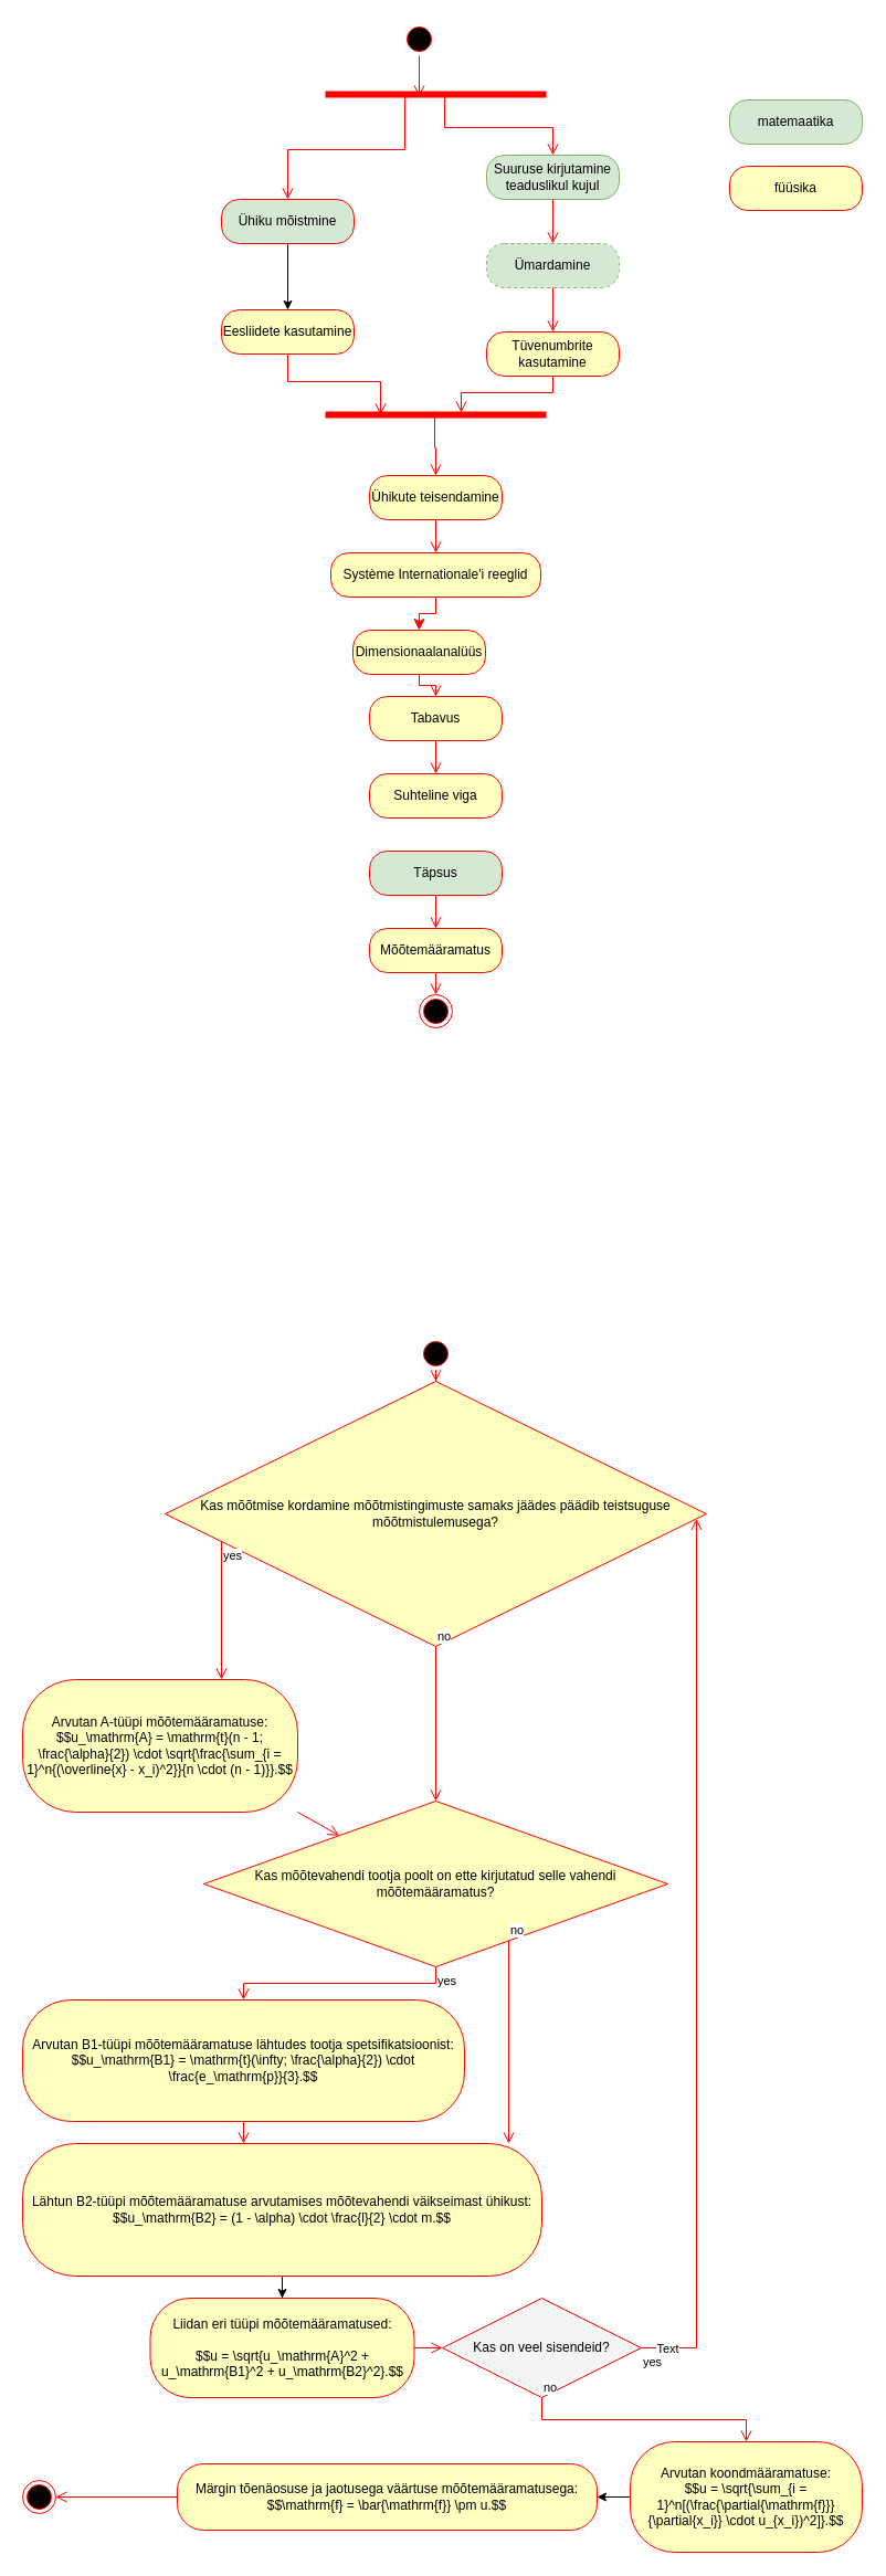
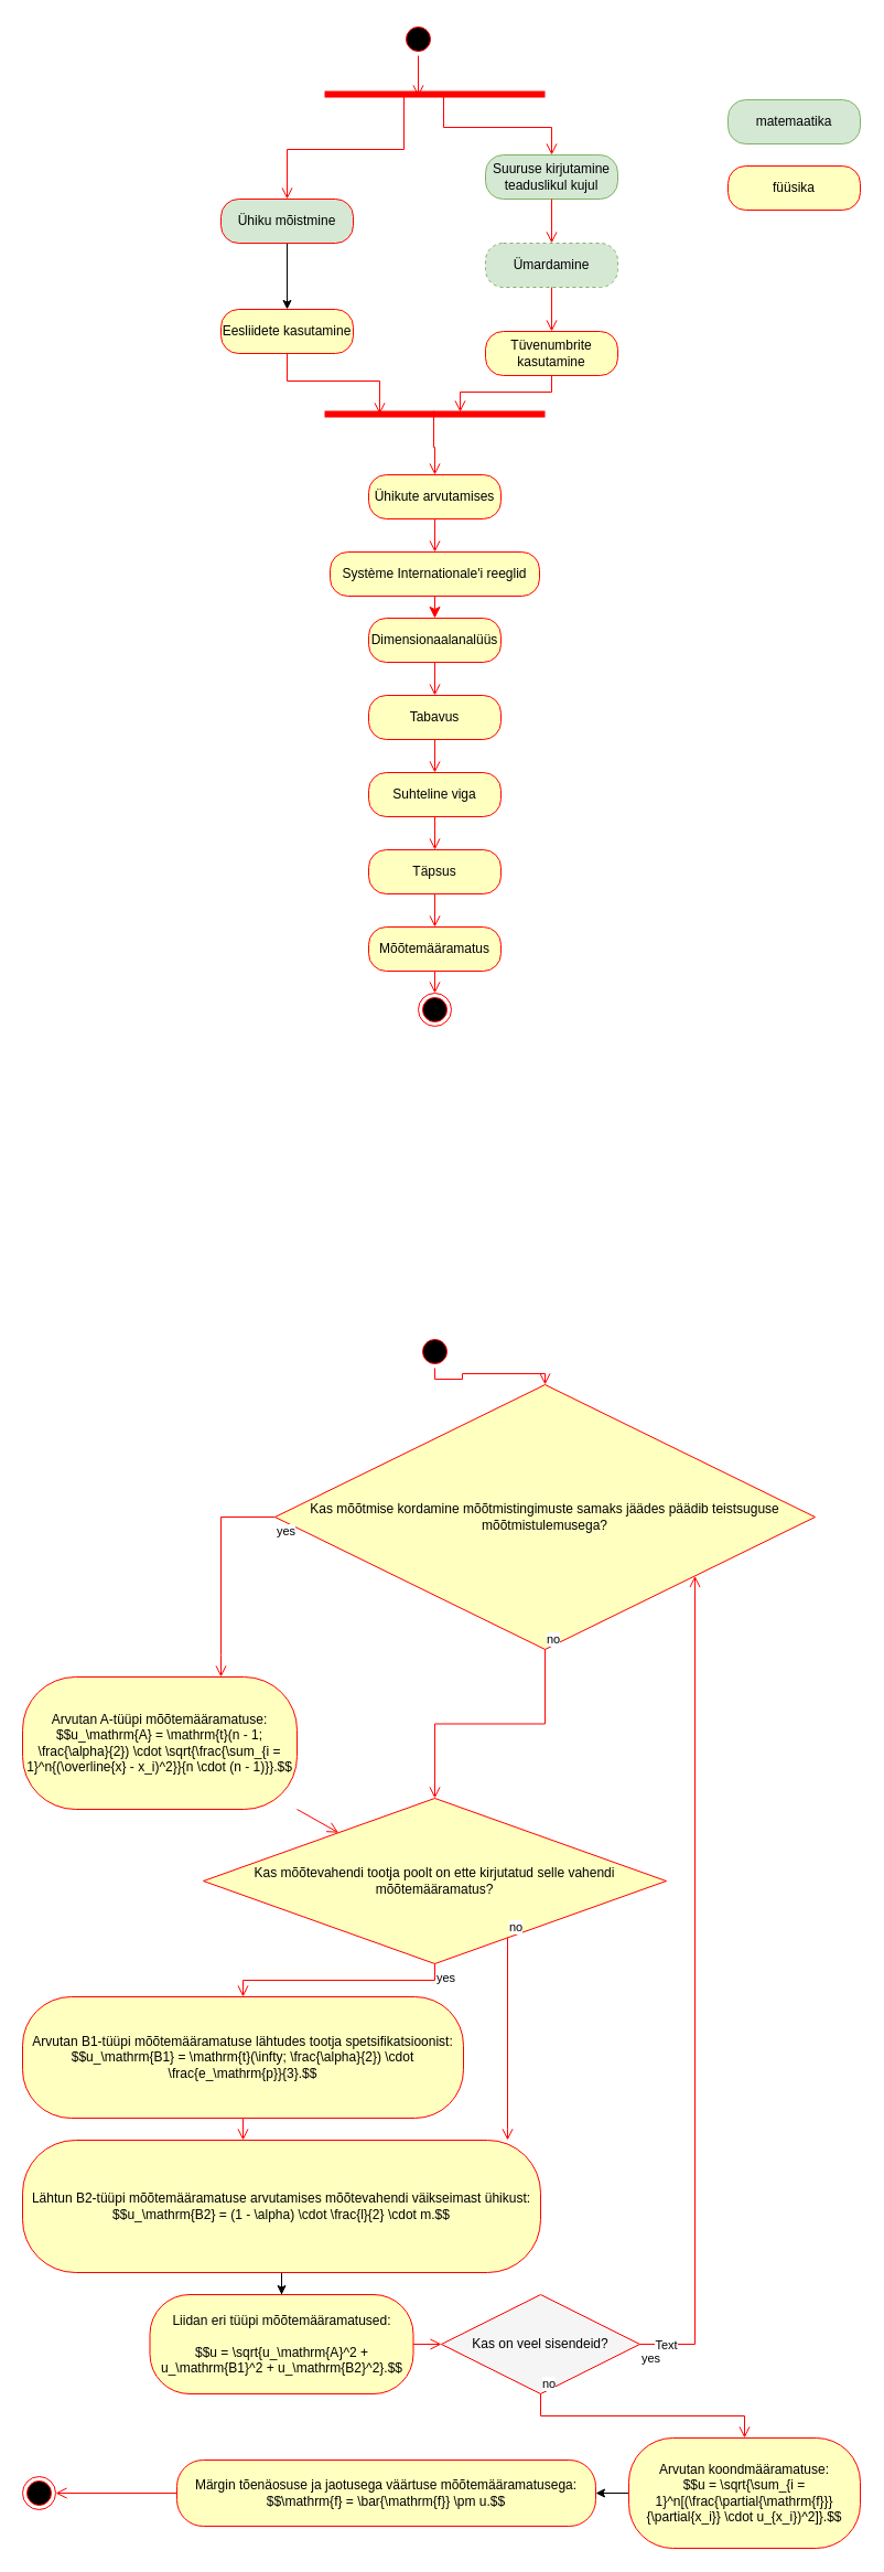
  <mxCell id="0" />
  <mxCell id="1" parent="0" />
  <mxCell id="2" value="" style="ellipse;html=1;shape=startState;fillColor=#000000;strokeColor=#ff0000;" parent="1" vertex="1"><mxGeometry x="364" y="20" width="30" height="30" as="geometry" /></mxCell>
  <mxCell id="3" value="" style="edgeStyle=orthogonalEdgeStyle;html=1;verticalAlign=bottom;endArrow=open;endSize=8;strokeColor=#ff0000;rounded=0;entryX=0.425;entryY=0.7;entryDx=0;entryDy=0;entryPerimeter=0;" parent="1" source="2" target="16" edge="1"><mxGeometry relative="1" as="geometry"><mxPoint x="395" y="540" as="targetPoint" /></mxGeometry></mxCell>
  <mxCell id="4" value="" style="edgeStyle=orthogonalEdgeStyle;html=1;verticalAlign=bottom;endArrow=open;endSize=8;strokeColor=#ff0000;rounded=0;" parent="1" source="21" target="14" edge="1"><mxGeometry relative="1" as="geometry"><mxPoint x="310" y="720" as="targetPoint" /></mxGeometry></mxCell>
  <mxCell id="5" value="Suuruse kirjutamine teaduslikul kujul" style="rounded=1;whiteSpace=wrap;html=1;arcSize=40;fillColor=#d5e8d4;strokeColor=#82b366;" parent="1" vertex="1"><mxGeometry x="440" y="140" width="120" height="40" as="geometry" /></mxCell>
  <mxCell id="6" value="" style="edgeStyle=orthogonalEdgeStyle;html=1;verticalAlign=bottom;endArrow=open;endSize=8;strokeColor=#ff0000;rounded=0;" parent="1" source="5" target="24" edge="1"><mxGeometry relative="1" as="geometry"><mxPoint x="610" y="690" as="targetPoint" /></mxGeometry></mxCell>
  <mxCell id="7" value="Tüvenumbrite kasutamine" style="rounded=1;whiteSpace=wrap;html=1;arcSize=40;fontColor=#000000;fillColor=#ffffc0;strokeColor=#ff0000;" parent="1" vertex="1"><mxGeometry x="440" y="300" width="120" height="40" as="geometry" /></mxCell>
  <mxCell id="8" value="" style="edgeStyle=orthogonalEdgeStyle;html=1;verticalAlign=bottom;endArrow=open;endSize=8;strokeColor=#ff0000;rounded=0;entryX=0.615;entryY=0.3;entryDx=0;entryDy=0;entryPerimeter=0;" parent="1" source="7" target="18" edge="1"><mxGeometry relative="1" as="geometry"><mxPoint x="400" y="750" as="targetPoint" /></mxGeometry></mxCell>
  <mxCell id="9" value="Eesliidete kasutamine" style="rounded=1;whiteSpace=wrap;html=1;arcSize=40;fontColor=#000000;fillColor=#ffffc0;strokeColor=#ff0000;" parent="1" vertex="1"><mxGeometry x="200" y="280" width="120" height="40" as="geometry" /></mxCell>
  <mxCell id="10" value="" style="edgeStyle=orthogonalEdgeStyle;html=1;verticalAlign=bottom;endArrow=open;endSize=8;strokeColor=#ff0000;rounded=0;entryX=0.25;entryY=0.5;entryDx=0;entryDy=0;entryPerimeter=0;" parent="1" source="9" target="18" edge="1"><mxGeometry relative="1" as="geometry"><mxPoint x="390" y="550" as="targetPoint" /></mxGeometry></mxCell>
  <mxCell id="11" style="edgeStyle=orthogonalEdgeStyle;rounded=0;orthogonalLoop=1;jettySize=auto;html=1;" parent="1" source="12" target="9" edge="1"><mxGeometry relative="1" as="geometry" /></mxCell>
  <mxCell id="12" value="Ühiku mõistmine" style="rounded=1;whiteSpace=wrap;html=1;arcSize=40;fontColor=#000000;fillColor=#d5e8d4;strokeColor=#ff0000;" parent="1" vertex="1"><mxGeometry x="200" y="180" width="120" height="40" as="geometry" /></mxCell>
  <mxCell id="13" value="" style="edgeStyle=orthogonalEdgeStyle;html=1;verticalAlign=bottom;endArrow=open;endSize=8;strokeColor=#ff0000;rounded=0;exitX=0.54;exitY=0.7;exitDx=0;exitDy=0;exitPerimeter=0;" parent="1" source="16" target="5" edge="1"><mxGeometry relative="1" as="geometry"><mxPoint x="70" y="220" as="targetPoint" /></mxGeometry></mxCell>
  <mxCell id="14" value="Système Internationale'i reeglid" style="rounded=1;whiteSpace=wrap;html=1;arcSize=40;fontColor=#000000;fillColor=#ffffc0;strokeColor=#ff0000;" parent="1" vertex="1"><mxGeometry x="299" y="500" width="190" height="40" as="geometry" /></mxCell>
  <mxCell id="15" value="" style="edgeStyle=orthogonalEdgeStyle;html=1;verticalAlign=bottom;endArrow=classic;endSize=8;strokeColor=#ff0000;rounded=0;" parent="1" source="14" target="26" edge="1"><mxGeometry relative="1" as="geometry"><mxPoint x="390" y="640" as="targetPoint" /><Array as="points" /></mxGeometry></mxCell>
  <mxCell id="16" value="" style="shape=line;html=1;strokeWidth=6;strokeColor=#ff0000;" parent="1" vertex="1"><mxGeometry x="294" y="80" width="200" height="10" as="geometry" /></mxCell>
  <mxCell id="17" value="" style="edgeStyle=orthogonalEdgeStyle;html=1;verticalAlign=bottom;endArrow=open;endSize=8;strokeColor=#ff0000;rounded=0;exitX=0.36;exitY=0.5;exitDx=0;exitDy=0;exitPerimeter=0;" parent="1" source="16" target="12" edge="1"><mxGeometry relative="1" as="geometry"><mxPoint x="390" y="540" as="targetPoint" /></mxGeometry></mxCell>
  <mxCell id="18" value="" style="shape=line;html=1;strokeWidth=6;strokeColor=#ff0000;" parent="1" vertex="1"><mxGeometry x="294" y="370" width="200" height="10" as="geometry" /></mxCell>
  <mxCell id="19" value="" style="edgeStyle=orthogonalEdgeStyle;html=1;verticalAlign=bottom;endArrow=open;endSize=8;strokeColor=#ff0000;rounded=0;" parent="1" source="21" edge="1"><mxGeometry relative="1" as="geometry"><mxPoint x="394" y="450" as="targetPoint" /></mxGeometry></mxCell>
  <mxCell id="20" value="" style="edgeStyle=orthogonalEdgeStyle;html=1;verticalAlign=bottom;endArrow=open;endSize=8;strokeColor=#ff0000;rounded=0;exitX=0.495;exitY=0.2;exitDx=0;exitDy=0;exitPerimeter=0;" parent="1" source="18" target="21" edge="1"><mxGeometry relative="1" as="geometry"><mxPoint x="394" y="450" as="targetPoint" /><mxPoint x="394" y="380" as="sourcePoint" /></mxGeometry></mxCell>
- <mxCell id="21" value="Ühikute teisendamine" style="rounded=1;whiteSpace=wrap;html=1;arcSize=40;fontColor=#000000;fillColor=#ffffc0;strokeColor=#ff0000;" parent="1" vertex="1"><mxGeometry x="334" y="430" width="120" height="40" as="geometry" /></mxCell>
+ <mxCell id="21" value="Ühikute arvutamises" style="rounded=1;whiteSpace=wrap;html=1;arcSize=40;fontColor=#000000;fillColor=#ffffc0;strokeColor=#ff0000;" parent="1" vertex="1"><mxGeometry x="334" y="430" width="120" height="40" as="geometry" /></mxCell>
  <mxCell id="22" value="Mõõtemääramatus" style="rounded=1;whiteSpace=wrap;html=1;arcSize=40;fontColor=#000000;fillColor=#ffffc0;strokeColor=#ff0000;" parent="1" vertex="1"><mxGeometry x="334" y="840" width="120" height="40" as="geometry" /></mxCell>
  <mxCell id="23" value="" style="ellipse;html=1;shape=endState;fillColor=#000000;strokeColor=#ff0000;" parent="1" vertex="1"><mxGeometry x="379" y="900" width="30" height="30" as="geometry" /></mxCell>
  <mxCell id="24" value="Ümardamine" style="rounded=1;whiteSpace=wrap;html=1;arcSize=40;fillColor=#d5e8d4;strokeColor=#82b366;labelBackgroundColor=none;dashed=1;" parent="1" vertex="1"><mxGeometry x="440" y="220" width="120" height="40" as="geometry" /></mxCell>
  <mxCell id="25" value="" style="edgeStyle=orthogonalEdgeStyle;html=1;verticalAlign=bottom;endArrow=open;endSize=8;strokeColor=#ff0000;rounded=0;" parent="1" source="24" target="7" edge="1"><mxGeometry relative="1" as="geometry"><mxPoint x="630" y="530" as="targetPoint" /></mxGeometry></mxCell>
- <mxCell id="26" value="Dimensionaalanalüüs" style="rounded=1;whiteSpace=wrap;html=1;arcSize=40;fontColor=#000000;fillColor=#ffffc0;strokeColor=#ff0000;" parent="1" vertex="1"><mxGeometry x="319" y="570" width="120" height="40" as="geometry" /></mxCell>
+ <mxCell id="26" value="Dimensionaalanalüüs" style="rounded=1;whiteSpace=wrap;html=1;arcSize=40;fontColor=#000000;fillColor=#ffffc0;strokeColor=#ff0000;" parent="1" vertex="1"><mxGeometry x="334" y="560" width="120" height="40" as="geometry" /></mxCell>
  <mxCell id="27" value="" style="edgeStyle=orthogonalEdgeStyle;html=1;verticalAlign=bottom;endArrow=open;endSize=8;strokeColor=#ff0000;rounded=0;" parent="1" source="26" target="32" edge="1"><mxGeometry relative="1" as="geometry"><mxPoint x="394" y="780" as="targetPoint" /></mxGeometry></mxCell>
  <mxCell id="28" value="matemaatika" style="rounded=1;whiteSpace=wrap;html=1;arcSize=40;fillColor=#d5e8d4;strokeColor=#82b366;" parent="1" vertex="1"><mxGeometry x="660" y="90" width="120" height="40" as="geometry" /></mxCell>
  <mxCell id="29" value="füüsika" style="rounded=1;whiteSpace=wrap;html=1;arcSize=40;fontColor=#000000;fillColor=#ffffc0;strokeColor=#ff0000;" parent="1" vertex="1"><mxGeometry x="660" y="150" width="120" height="40" as="geometry" /></mxCell>
- <mxCell id="30" value="Täpsus" style="rounded=1;whiteSpace=wrap;html=1;arcSize=40;fontColor=#000000;fillColor=#d5e8d4;strokeColor=#ff0000;" parent="1" vertex="1"><mxGeometry x="334" y="770" width="120" height="40" as="geometry" /></mxCell>
+ <mxCell id="30" value="Täpsus" style="rounded=1;whiteSpace=wrap;html=1;arcSize=40;fontColor=#000000;fillColor=#ffffc0;strokeColor=#ff0000;" parent="1" vertex="1"><mxGeometry x="334" y="770" width="120" height="40" as="geometry" /></mxCell>
  <mxCell id="31" value="" style="edgeStyle=orthogonalEdgeStyle;html=1;verticalAlign=bottom;endArrow=open;endSize=8;strokeColor=#ff0000;rounded=0;" parent="1" source="30" target="22" edge="1"><mxGeometry relative="1" as="geometry"><mxPoint x="90" y="830" as="targetPoint" /></mxGeometry></mxCell>
  <mxCell id="32" value="Tabavus" style="rounded=1;whiteSpace=wrap;html=1;arcSize=40;fontColor=#000000;fillColor=#ffffc0;strokeColor=#ff0000;" parent="1" vertex="1"><mxGeometry x="334" y="630" width="120" height="40" as="geometry" /></mxCell>
+ <mxCell id="33" value="" style="edgeStyle=orthogonalEdgeStyle;html=1;verticalAlign=bottom;endArrow=open;endSize=8;strokeColor=#ff0000;rounded=0;" parent="1" source="36" target="30" edge="1"><mxGeometry relative="1" as="geometry"><mxPoint x="680" y="850" as="targetPoint" /></mxGeometry></mxCell>
  <mxCell id="34" value="" style="edgeStyle=orthogonalEdgeStyle;html=1;verticalAlign=bottom;endArrow=open;endSize=8;strokeColor=#ff0000;rounded=0;" parent="1" source="22" target="23" edge="1"><mxGeometry relative="1" as="geometry"><mxPoint x="460" y="890" as="targetPoint" /><mxPoint x="520" y="750" as="sourcePoint" /></mxGeometry></mxCell>
  <mxCell id="35" value="" style="edgeStyle=orthogonalEdgeStyle;html=1;verticalAlign=bottom;endArrow=open;endSize=8;strokeColor=#ff0000;rounded=0;" parent="1" source="32" target="36" edge="1"><mxGeometry relative="1" as="geometry"><mxPoint x="394" y="780" as="targetPoint" /><mxPoint x="394" y="670" as="sourcePoint" /></mxGeometry></mxCell>
  <mxCell id="36" value="Suhteline viga" style="rounded=1;whiteSpace=wrap;html=1;arcSize=40;fontColor=#000000;fillColor=#ffffc0;strokeColor=#ff0000;" parent="1" vertex="1"><mxGeometry x="334" y="700" width="120" height="40" as="geometry" /></mxCell>
  <mxCell id="37" value="" style="ellipse;html=1;shape=startState;fillColor=#000000;strokeColor=#ff0000;" parent="1" vertex="1"><mxGeometry x="379" y="1210" width="30" height="30" as="geometry" /></mxCell>
  <mxCell id="38" value="" style="edgeStyle=orthogonalEdgeStyle;html=1;verticalAlign=bottom;endArrow=open;endSize=8;strokeColor=#ff0000;rounded=0;" parent="1" source="37" target="39" edge="1"><mxGeometry relative="1" as="geometry"><mxPoint x="395" y="1730" as="targetPoint" /></mxGeometry></mxCell>
- <mxCell id="39" value="Kas mõõtmise kordamine mõõtmistingimuste samaks jäädes päädib teistsuguse mõõtmistulemusega?" style="rhombus;whiteSpace=wrap;html=1;fontColor=#000000;fillColor=#ffffc0;strokeColor=#ff0000;" parent="1" vertex="1"><mxGeometry x="149" y="1250" width="490" height="240" as="geometry" /></mxCell>
+ <mxCell id="39" value="Kas mõõtmise kordamine mõõtmistingimuste samaks jäädes päädib teistsuguse mõõtmistulemusega?" style="rhombus;whiteSpace=wrap;html=1;fontColor=#000000;fillColor=#ffffc0;strokeColor=#ff0000;" parent="1" vertex="1"><mxGeometry x="249" y="1255" width="490" height="240" as="geometry" /></mxCell>
  <mxCell id="40" value="no" style="edgeStyle=orthogonalEdgeStyle;html=1;align=left;verticalAlign=bottom;endArrow=open;endSize=8;strokeColor=#ff0000;rounded=0;" parent="1" source="39" target="44" edge="1"><mxGeometry x="-1" relative="1" as="geometry"><mxPoint x="530" y="1760" as="targetPoint" /></mxGeometry></mxCell>
  <mxCell id="41" value="yes" style="edgeStyle=orthogonalEdgeStyle;html=1;align=left;verticalAlign=top;endArrow=open;endSize=8;strokeColor=#ff0000;rounded=0;" parent="1" source="39" target="42" edge="1"><mxGeometry x="-1" relative="1" as="geometry"><mxPoint x="150" y="1880" as="targetPoint" /><Array as="points"><mxPoint x="200" y="1500" /><mxPoint x="200" y="1500" /></Array></mxGeometry></mxCell>
  <mxCell id="42" value="Arvutan A-tüüpi mõõtemääramatuse: $$u_\mathrm{A} = \mathrm{t}(n - 1; \frac{\alpha}{2}) \cdot \sqrt{\frac{\sum_{i = 1}^n{(\overline{x} - x_i)^2}}{n \cdot (n - 1)}}.$$" style="rounded=1;whiteSpace=wrap;html=1;arcSize=40;fontColor=#000000;fillColor=#ffffc0;strokeColor=#ff0000;" parent="1" vertex="1"><mxGeometry x="20" y="1520" width="249" height="120" as="geometry" /></mxCell>
  <mxCell id="43" value="" style="edgeStyle=orthogonalEdgeStyle;html=1;verticalAlign=bottom;endArrow=open;endSize=8;strokeColor=#ff0000;rounded=0;" parent="1" source="42" target="44" edge="1"><mxGeometry relative="1" as="geometry"><mxPoint x="130" y="1700" as="targetPoint" /><Array as="points"><mxPoint x="220" y="1600" /><mxPoint x="220" y="1600" /></Array></mxGeometry></mxCell>
  <mxCell id="44" value="Kas mõõtevahendi tootja poolt on ette kirjutatud selle vahendi mõõtemääramatus?" style="rhombus;whiteSpace=wrap;html=1;fontColor=#000000;fillColor=#ffffc0;strokeColor=#ff0000;" parent="1" vertex="1"><mxGeometry x="184" y="1630" width="420" height="150" as="geometry" /></mxCell>
  <mxCell id="45" value="no" style="edgeStyle=orthogonalEdgeStyle;html=1;align=left;verticalAlign=bottom;endArrow=open;endSize=8;strokeColor=#ff0000;rounded=0;" parent="1" source="44" target="50" edge="1"><mxGeometry x="-1" relative="1" as="geometry"><mxPoint x="430" y="2040" as="targetPoint" /><Array as="points"><mxPoint x="460" y="1930" /><mxPoint x="460" y="1930" /></Array></mxGeometry></mxCell>
  <mxCell id="46" value="yes" style="edgeStyle=orthogonalEdgeStyle;html=1;align=left;verticalAlign=top;endArrow=open;endSize=8;strokeColor=#ff0000;rounded=0;" parent="1" source="44" target="47" edge="1"><mxGeometry x="-1" relative="1" as="geometry"><mxPoint x="135" y="1880" as="targetPoint" /></mxGeometry></mxCell>
  <mxCell id="47" value="Arvutan B1-tüüpi mõõtemääramatuse lähtudes tootja spetsifikatsioonist:&lt;br&gt;$$u_\mathrm{B1} = \mathrm{t}(\infty; \frac{\alpha}{2}) \cdot \frac{e_\mathrm{p}}{3}.$$" style="rounded=1;whiteSpace=wrap;html=1;arcSize=40;fontColor=#000000;fillColor=#ffffc0;strokeColor=#ff0000;" parent="1" vertex="1"><mxGeometry x="20" y="1810" width="400" height="110" as="geometry" /></mxCell>
  <mxCell id="48" value="" style="edgeStyle=orthogonalEdgeStyle;html=1;verticalAlign=bottom;endArrow=open;endSize=8;strokeColor=#ff0000;rounded=0;" parent="1" source="47" target="50" edge="1"><mxGeometry relative="1" as="geometry"><mxPoint x="124" y="2020" as="targetPoint" /><Array as="points"><mxPoint x="160" y="1970" /></Array></mxGeometry></mxCell>
  <mxCell id="49" style="edgeStyle=orthogonalEdgeStyle;rounded=0;orthogonalLoop=1;jettySize=auto;html=1;" parent="1" source="50" target="52" edge="1"><mxGeometry relative="1" as="geometry" /></mxCell>
  <mxCell id="50" value="Lähtun B2-tüüpi mõõtemääramatuse arvutamises mõõtevahendi väikseimast ühikust:&lt;br&gt;$$u_\mathrm{B2} = (1 - \alpha) \cdot \frac{l}{2} \cdot m.$$" style="rounded=1;whiteSpace=wrap;html=1;arcSize=40;fontColor=#000000;fillColor=#ffffc0;strokeColor=#ff0000;" parent="1" vertex="1"><mxGeometry x="20" y="1940" width="470" height="120" as="geometry" /></mxCell>
  <mxCell id="51" value="" style="ellipse;html=1;shape=endState;fillColor=#000000;strokeColor=#ff0000;" parent="1" vertex="1"><mxGeometry x="20" y="2245" width="30" height="30" as="geometry" /></mxCell>
  <mxCell id="52" value="Liidan eri tüüpi mõõtemääramatused:&lt;br&gt;&lt;br&gt;$$u = \sqrt{u_\mathrm{A}^2 + u_\mathrm{B1}^2 + u_\mathrm{B2}^2}.$$" style="rounded=1;whiteSpace=wrap;html=1;arcSize=40;fontColor=#000000;fillColor=#ffffc0;strokeColor=#ff0000;" parent="1" vertex="1"><mxGeometry x="135.5" y="2080" width="239" height="90" as="geometry" /></mxCell>
  <mxCell id="53" value="" style="edgeStyle=orthogonalEdgeStyle;html=1;verticalAlign=bottom;endArrow=open;endSize=8;strokeColor=#ff0000;rounded=0;" parent="1" source="52" target="54" edge="1"><mxGeometry relative="1" as="geometry"><mxPoint x="439" y="2200" as="targetPoint" /></mxGeometry></mxCell>
  <mxCell id="54" value="Kas on veel sisendeid?" style="rhombus;whiteSpace=wrap;html=1;fontColor=#000000;fillColor=#f5f5f5;strokeColor=#ff0000;" parent="1" vertex="1"><mxGeometry x="400" y="2080" width="180" height="90" as="geometry" /></mxCell>
  <mxCell id="55" value="no" style="edgeStyle=orthogonalEdgeStyle;html=1;align=left;verticalAlign=bottom;endArrow=open;endSize=8;strokeColor=#ff0000;rounded=0;" parent="1" source="54" target="59" edge="1"><mxGeometry x="-1" relative="1" as="geometry"><mxPoint x="710" y="2230" as="targetPoint" /></mxGeometry></mxCell>
  <mxCell id="56" value="yes" style="edgeStyle=orthogonalEdgeStyle;html=1;align=left;verticalAlign=top;endArrow=open;endSize=8;strokeColor=#ff0000;rounded=0;" parent="1" source="54" target="39" edge="1"><mxGeometry x="-1" relative="1" as="geometry"><mxPoint x="570" y="2310" as="targetPoint" /><Array as="points"><mxPoint x="630" y="2125" /></Array></mxGeometry></mxCell>
  <mxCell id="57" value="Text" style="edgeLabel;html=1;align=center;verticalAlign=middle;resizable=0;points=[];" parent="56" vertex="1" connectable="0"><mxGeometry x="-1" y="-24" relative="1" as="geometry"><mxPoint x="23" y="-24" as="offset" /></mxGeometry></mxCell>
  <mxCell id="58" style="edgeStyle=orthogonalEdgeStyle;rounded=0;orthogonalLoop=1;jettySize=auto;html=1;" parent="1" source="59" target="60" edge="1"><mxGeometry relative="1" as="geometry" /></mxCell>
  <mxCell id="59" value="Arvutan koondmääramatuse:&lt;br&gt;$$u = \sqrt{\sum_{i = 1}^n[(\frac{\partial{\mathrm{f}}}{\partial{x_i}} \cdot u_{x_i})^2]}.$$" style="rounded=1;whiteSpace=wrap;html=1;arcSize=40;fontColor=#000000;fillColor=#ffffc0;strokeColor=#ff0000;" parent="1" vertex="1"><mxGeometry x="570" y="2210" width="210" height="100" as="geometry" /></mxCell>
  <mxCell id="60" value="Märgin tõenäosuse ja jaotusega väärtuse mõõtemääramatusega:&lt;br&gt;$$\mathrm{f} = \bar{\mathrm{f}} \pm u.$$" style="rounded=1;whiteSpace=wrap;html=1;arcSize=40;fontColor=#000000;fillColor=#ffffc0;strokeColor=#ff0000;" parent="1" vertex="1"><mxGeometry x="160" y="2230" width="380" height="60" as="geometry" /></mxCell>
  <mxCell id="61" value="" style="edgeStyle=orthogonalEdgeStyle;html=1;verticalAlign=bottom;endArrow=open;endSize=8;strokeColor=#ff0000;rounded=0;" parent="1" source="60" target="51" edge="1"><mxGeometry relative="1" as="geometry"><mxPoint x="100" y="2290" as="targetPoint" /></mxGeometry></mxCell>
